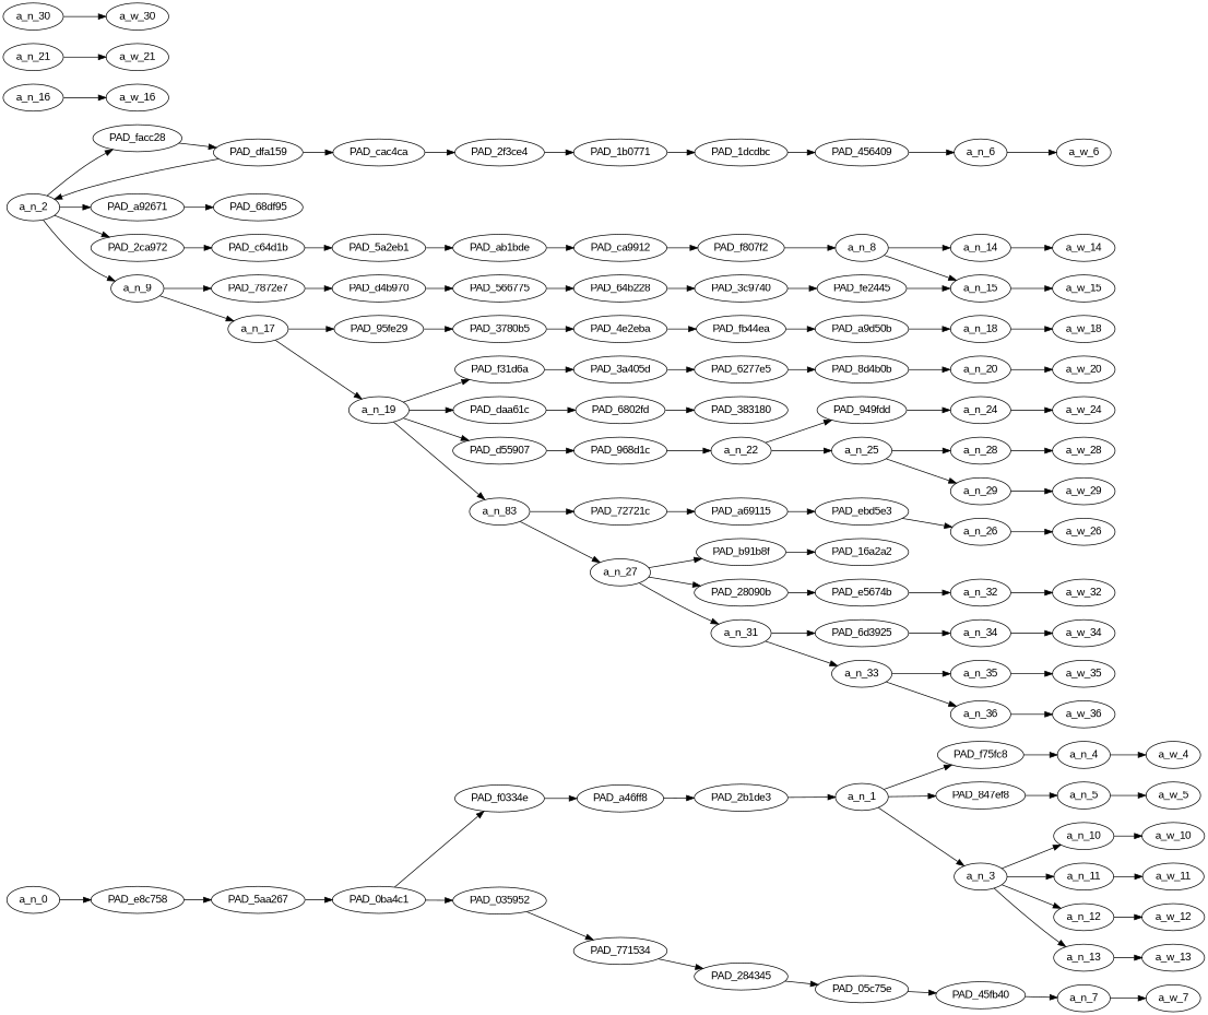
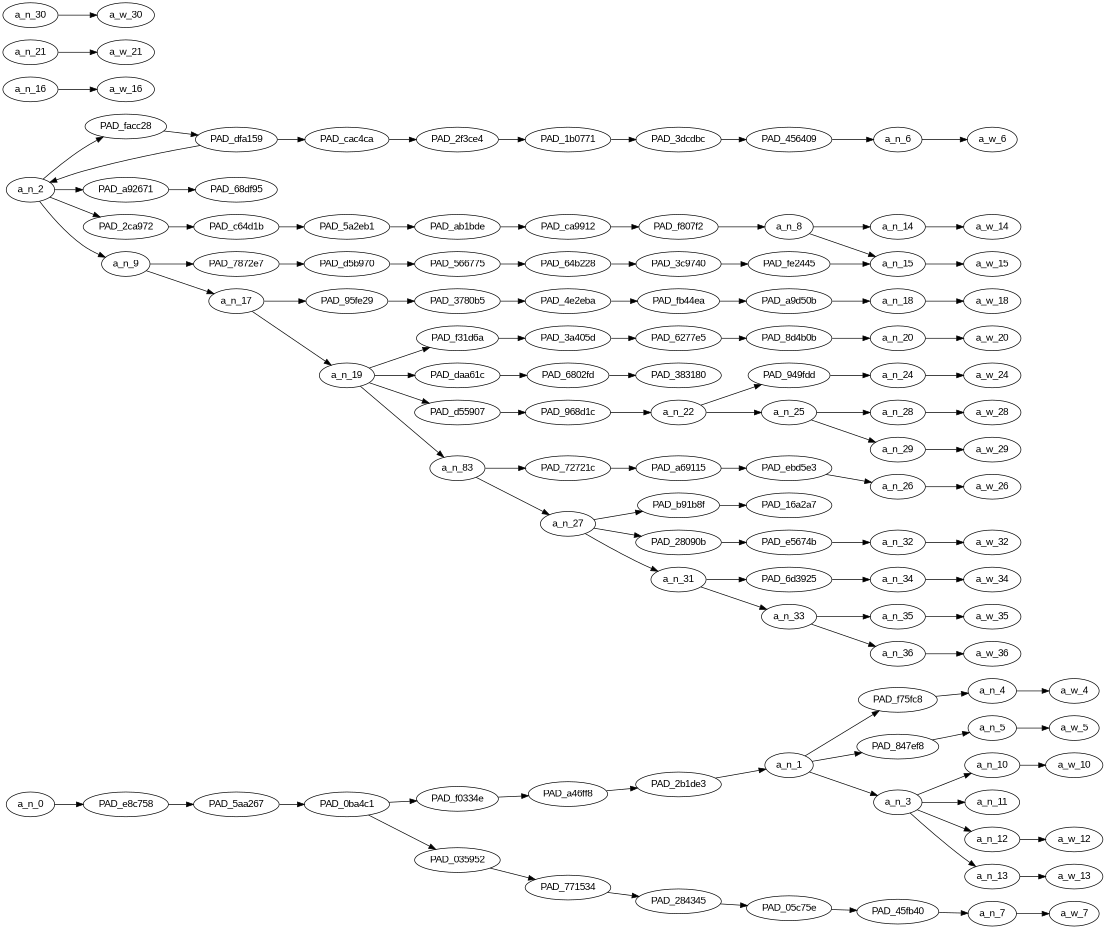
  strict digraph {
    fontname="Liberation Sans"
    rankdir=LR
    node [div_dir=1 fontname="Liberation Sans" index=0 level=1 text_span="[6]" value=0.03069092]
    edge [fontname="Liberation Sans"]
    a_n_0 [level=10 text_span="[0, 1, 2, 3, 4, 5, 6, 7, 8, 9, 10, 11, 12, 13, 14, 15, 16, 17, 18, 19, 20, 21, 22]" value=1.00000002]
    PAD_e8c758 [level=9 text_span="[0, 1, 2, 3, 4, 5]" value=0.38284884]
    PAD_5aa267 [level=8 text_span="[0, 1, 2, 3, 4, 5]" value=0.38284884]
    a_n_2 [index=1 level=9 text_span="[6, 7, 8, 9, 10, 11, 12, 13, 14, 15, 16, 17, 18, 19, 20, 21, 22]" value=0.61613498]
    PAD_facc28 [index=1 level=8]
    PAD_a92671 [index=2 level=8 text_span="[7]" value=0.02522737]
    PAD_2ca972 [index=3 level=8 text_span="[8, 9]" value=0.05004874]
    a_n_9 [index=4 level=8 text_span="[10, 11, 12, 13, 14, 15, 16, 17, 18, 19, 20, 21, 22]" value=0.50962725]
    PAD_0ba4c1 [level=7 text_span="[0, 1, 2, 3, 4, 5]" value=0.38284884]
    PAD_dfa159 [index=1 level=7]
    PAD_68df95 [index=2 level=7 text_span="[7]" value=0.02522737]
    PAD_c64d1b [index=3 level=7 text_span="[8, 9]" value=0.05004874]
    PAD_7872e7 [index=4 level=7 text_span="[10]" value=0.02151999]
    a_n_17 [index=5 level=7 text_span="[11, 12, 13, 14, 15, 16, 17, 18, 19, 20, 21, 22]" value=0.48760430]
    PAD_f0334e [level=6 text_span="[0, 1, 2, 3, 4, 5]" value=0.38284884]
    PAD_035952 [index=2 level=6 text_span="[7]" value=0.02522737]
    PAD_a46ff8 [level=5 text_span="[0, 1, 2, 3, 4, 5]" value=0.38284884]
    PAD_2b1de3 [level=4 text_span="[0, 1, 2, 3, 4, 5]" value=0.38284884]
    a_n_1 [level=3 text_span="[0, 1, 2, 3, 4, 5]" value=0.38284884]
    PAD_f75fc8 [index=1 level=2 text_span="[4]" value=0.12487315]
    PAD_847ef8 [index=2 level=2 text_span="[5]" value=0.03727445]
    a_n_3 [level=2 text_span="[0, 1, 2, 3]" value=0.21966160]
    a_n_4 [index=4 text_span="[4]" value=0.12487315]
    a_n_5 [index=5 text_span="[5]" value=0.03727445]
    a_n_10 [text_span="[0]" value=0.03951099]
    a_n_11 [index=1 text_span="[1]" value=0.03689943]
    a_n_12 [index=2 text_span="[2]" value=0.08110695]
    a_n_13 [index=3 text_span="[3]" value=0.06145880]
    a_w_4 [div_dir=0 index=4 level=0 text_span="[4]" value=nigger]
    a_w_5 [div_dir=0 index=5 level=0 text_span="[5]" value=messiah]
    a_w_10 [div_dir=0 level=0 text_span="[0]" value=the]
-   a_w_11 [div_dir=0 index=1 level=0 text_span="[1]" value=christ]
    a_w_12 [div_dir=0 index=2 level=0 text_span="[2]" value=cuck]
    a_w_13 [div_dir=0 index=3 level=0 text_span="[3]" value=sand]
    PAD_cac4ca [index=1 level=6]
    PAD_5a2eb1 [index=3 level=6 text_span="[8, 9]" value=0.05004874]
-   PAD_d5b970 [index=4 level=6 text_span="[10]" value=0.02151999 label=PAD_d4b970]
+   PAD_d5b970 [index=4 level=6 text_span="[10]" value=0.02151999]
    PAD_95fe29 [index=5 level=6 text_span="[11]" value=0.02495538]
    a_n_19 [index=6 level=6 text_span="[12, 13, 14, 15, 16, 17, 18, 19, 20, 21, 22]" value=0.46213244]
    PAD_2f3ce4 [index=1 level=5]
    PAD_1b0771 [index=1 level=4]
-   PAD_1dcdbc [index=1 level=3]
+   PAD_1dcdbc [index=1 level=3 label=PAD_3dcdbc]
    PAD_456409 [index=3 level=2]
    a_n_6 [index=6]
    a_w_6 [div_dir=0 index=6 level=0 value=cries]
    PAD_771534 [index=2 level=5 text_span="[7]" value=0.02522737]
    PAD_284345 [index=2 level=4 text_span="[7]" value=0.02522737]
    PAD_05c75e [index=2 level=3 text_span="[7]" value=0.02522737]
    PAD_45fb40 [index=4 level=2 text_span="[7]" value=0.02522737]
    a_n_7 [index=7 text_span="[7]" value=0.02522737]
    a_w_7 [div_dir=0 index=7 level=0 text_span="[7]" value=out]
    PAD_ab1bde [index=3 level=5 text_span="[8, 9]" value=0.05004874]
    PAD_ca9912 [index=3 level=4 text_span="[8, 9]" value=0.05004874]
    PAD_f807f2 [index=3 level=3 text_span="[8, 9]" value=0.05004874]
    a_n_8 [index=5 level=2 text_span="[8, 9]" value=0.05004874]
    a_n_14 [index=8 text_span="[8]" value=0.02103702]
    a_n_15 [index=9 text_span="[9]" value=0.02887078]
    a_w_14 [div_dir=0 index=8 level=0 text_span="[8]" value=in]
    a_w_15 [div_dir=0 index=9 level=0 text_span="[9]" value=pain]
    PAD_566775 [index=4 level=5 text_span="[10]" value=0.02151999]
    PAD_3780b5 [index=5 level=5 text_span="[11]" value=0.02495538]
    PAD_f31d6a [div_dir=-1 index=6 level=5 text_span="[12]" value=0.02658560]
    PAD_daa61c [index=7 level=5 text_span="[13]" value=0.02608051]
    PAD_d55907 [index=8 level=5 text_span="[14, 15, 16]" value=0.08004204]
    n65 [index=9 label=a_n_83 level=5 text_span="[17, 18, 19, 20, 21, 22]" value=0.32890049]
    PAD_64b228 [index=4 level=4 text_span="[10]" value=0.02151999]
    PAD_3c9740 [index=4 level=3 text_span="[10]" value=0.02151999]
    PAD_fe2445 [index=6 level=2 text_span="[10]" value=0.02151999]
    a_n_16 [index=10 text_span="[10]" value=0.02151999]
    a_w_16 [div_dir=0 index=10 level=0 text_span="[10]" value=as]
    PAD_4e2eba [index=5 level=4 text_span="[11]" value=0.02495538]
    PAD_3a405d [div_dir=-1 index=6 level=4 text_span="[12]" value=0.02658560]
    PAD_6802fd [index=7 level=4 text_span="[13]" value=0.02608051]
    PAD_968d1c [index=8 level=4 text_span="[14, 15, 16]" value=0.08004204]
    PAD_72721c [index=9 level=4 text_span="[17]" value=0.02802435]
    a_n_27 [index=10 level=4 text_span="[18, 19, 20, 21, 22]" value=0.30036729]
    PAD_fb44ea [index=5 level=3 text_span="[11]" value=0.02495538]
    PAD_a9d50b [index=7 level=2 text_span="[11]" value=0.02495538]
    a_n_18 [index=11 text_span="[11]" value=0.02495538]
    a_w_18 [div_dir=0 index=11 level=0 text_span="[11]" value=he]
    PAD_6277e5 [div_dir=-1 index=6 level=3 text_span="[12]" value=0.02658560]
    PAD_383180 [index=7 level=3 text_span="[13]" value=0.02608051]
    a_n_22 [index=8 level=3 text_span="[14, 15, 16]" value=0.08004204]
    PAD_a69115 [index=9 level=3 text_span="[17]" value=0.02802435]
    PAD_b91b8f [index=10 level=3 text_span="[18]" value=0.03027442]
    PAD_28090b [index=12 level=3 text_span="[22]" value=0.09394511]
    a_n_31 [index=11 level=3 text_span="[19, 20, 21]" value=0.17565252]
    PAD_8d4b0b [div_dir=-1 index=8 level=2 text_span="[12]" value=0.02658560]
    a_n_20 [div_dir=-1 index=12 text_span="[12]" value=0.02658560]
    a_w_20 [div_dir=0 index=12 level=0 text_span="[12]" value=shoots]
    a_n_21 [index=13 text_span="[13]" value=0.02608051]
    a_w_21 [div_dir=0 index=13 level=0 text_span="[13]" value=himself]
    PAD_949fdd [index=10 level=2 text_span="[14]" value=0.02309984]
    a_n_25 [index=11 level=2 text_span="[15, 16]" value=0.05673620]
    a_n_24 [index=14 text_span="[14]" value=0.02309984]
    a_n_28 [index=15 text_span="[15]" value=0.02635487]
    a_n_29 [index=16 text_span="[16]" value=0.03014500]
    a_w_24 [div_dir=0 index=14 level=0 text_span="[14]" value=in1]
    a_w_28 [div_dir=0 index=15 level=0 text_span="[15]" value=the1]
    a_w_29 [div_dir=0 index=16 level=0 text_span="[16]" value=foot]
    PAD_ebd5e3 [index=12 level=2 text_span="[17]" value=0.02802435]
-   PAD_16a2a7 [index=13 level=2 text_span="[18]" value=0.03027442 label=PAD_16a2a2]
+   PAD_16a2a7 [index=13 level=2 text_span="[18]" value=0.03027442]
    PAD_e5674b [index=16 level=2 text_span="[22]" value=0.09394511]
    PAD_6d3925 [index=15 level=2 text_span="[21]" value=0.03695502]
    a_n_33 [index=14 level=2 text_span="[19, 20]" value=0.13809124]
    a_n_26 [index=17 text_span="[17]" value=0.02802435]
    a_w_26 [div_dir=0 index=17 level=0 text_span="[17]" value=with]
    a_n_32 [index=22 text_span="[22]" value=0.09394511]
    a_n_34 [index=21 text_span="[21]" value=0.03695502]
    a_n_35 [index=19 text_span="[19]" value=0.04232451]
    a_n_36 [index=20 text_span="[20]" value=0.09518019]
    a_n_30 [index=18 text_span="[18]" value=0.03027442]
    a_w_30 [div_dir=0 index=18 level=0 text_span="[18]" value=his]
    a_w_32 [div_dir=0 index=22 level=0 text_span="[22]" value=lmao]
    a_w_34 [div_dir=0 index=21 level=0 text_span="[21]" value=religion]
    a_w_35 [div_dir=0 index=19 level=0 text_span="[19]" value=sand1]
    a_w_36 [div_dir=0 index=20 level=0 text_span="[20]" value=nigger1]
    a_n_0 -> PAD_e8c758
    PAD_e8c758 -> PAD_5aa267
    PAD_5aa267 -> PAD_0ba4c1
    a_n_2 -> PAD_facc28
    a_n_2 -> PAD_a92671
    a_n_2 -> PAD_2ca972
    a_n_2 -> a_n_9
    PAD_facc28 -> PAD_dfa159
    PAD_a92671 -> PAD_68df95
    PAD_2ca972 -> PAD_c64d1b
    a_n_9 -> PAD_7872e7
    a_n_9 -> a_n_17
    PAD_0ba4c1 -> PAD_f0334e
    PAD_0ba4c1 -> PAD_035952
    PAD_dfa159 -> a_n_2
    PAD_dfa159 -> PAD_cac4ca
    PAD_c64d1b -> PAD_5a2eb1
    PAD_7872e7 -> PAD_d5b970
    a_n_17 -> PAD_95fe29
    a_n_17 -> a_n_19
    PAD_f0334e -> PAD_a46ff8
    PAD_035952 -> PAD_771534
    PAD_a46ff8 -> PAD_2b1de3
    PAD_2b1de3 -> a_n_1
    a_n_1 -> PAD_f75fc8
    a_n_1 -> PAD_847ef8
    a_n_1 -> a_n_3
    PAD_f75fc8 -> a_n_4
    PAD_847ef8 -> a_n_5
    a_n_3 -> a_n_10
    a_n_3 -> a_n_11
    a_n_3 -> a_n_12
    a_n_3 -> a_n_13
    a_n_4 -> a_w_4
    a_n_5 -> a_w_5
    a_n_10 -> a_w_10
-   a_n_11 -> a_w_11
    a_n_12 -> a_w_12
    a_n_13 -> a_w_13
    PAD_cac4ca -> PAD_2f3ce4
    PAD_5a2eb1 -> PAD_ab1bde
    PAD_d5b970 -> PAD_566775
    PAD_95fe29 -> PAD_3780b5
    a_n_19 -> PAD_f31d6a
    a_n_19 -> PAD_daa61c
    a_n_19 -> PAD_d55907
    a_n_19 -> n65
    PAD_2f3ce4 -> PAD_1b0771
    PAD_1b0771 -> PAD_1dcdbc
    PAD_1dcdbc -> PAD_456409
    PAD_456409 -> a_n_6
    a_n_6 -> a_w_6
    PAD_771534 -> PAD_284345
    PAD_284345 -> PAD_05c75e
    PAD_05c75e -> PAD_45fb40
    PAD_45fb40 -> a_n_7
    a_n_7 -> a_w_7
    PAD_ab1bde -> PAD_ca9912
    PAD_ca9912 -> PAD_f807f2
    PAD_f807f2 -> a_n_8
    a_n_8 -> a_n_14
    a_n_8 -> a_n_15
    a_n_14 -> a_w_14
    a_n_15 -> a_w_15
    PAD_566775 -> PAD_64b228
    PAD_3780b5 -> PAD_4e2eba
    PAD_f31d6a -> PAD_3a405d
    PAD_daa61c -> PAD_6802fd
    PAD_d55907 -> PAD_968d1c
    n65 -> PAD_72721c
    n65 -> a_n_27
    PAD_64b228 -> PAD_3c9740
    PAD_3c9740 -> PAD_fe2445
    PAD_fe2445 -> a_n_15
    a_n_16 -> a_w_16
    PAD_4e2eba -> PAD_fb44ea
    PAD_3a405d -> PAD_6277e5
    PAD_6802fd -> PAD_383180
    PAD_968d1c -> a_n_22
    PAD_72721c -> PAD_a69115
    a_n_27 -> PAD_b91b8f
    a_n_27 -> PAD_28090b
    a_n_27 -> a_n_31
    PAD_fb44ea -> PAD_a9d50b
    PAD_a9d50b -> a_n_18
    a_n_18 -> a_w_18
    PAD_6277e5 -> PAD_8d4b0b
    a_n_22 -> PAD_949fdd
    a_n_22 -> a_n_25
    PAD_a69115 -> PAD_ebd5e3
    PAD_b91b8f -> PAD_16a2a7
    PAD_28090b -> PAD_e5674b
    a_n_31 -> PAD_6d3925
    a_n_31 -> a_n_33
    PAD_8d4b0b -> a_n_20
    a_n_20 -> a_w_20
    a_n_21 -> a_w_21
    PAD_949fdd -> a_n_24
    a_n_25 -> a_n_28
    a_n_25 -> a_n_29
    a_n_24 -> a_w_24
    a_n_28 -> a_w_28
    a_n_29 -> a_w_29
    PAD_ebd5e3 -> a_n_26
    PAD_e5674b -> a_n_32
    PAD_6d3925 -> a_n_34
    a_n_33 -> a_n_35
    a_n_33 -> a_n_36
    a_n_26 -> a_w_26
    a_n_32 -> a_w_32
    a_n_34 -> a_w_34
    a_n_35 -> a_w_35
    a_n_36 -> a_w_36
    a_n_30 -> a_w_30
  }
